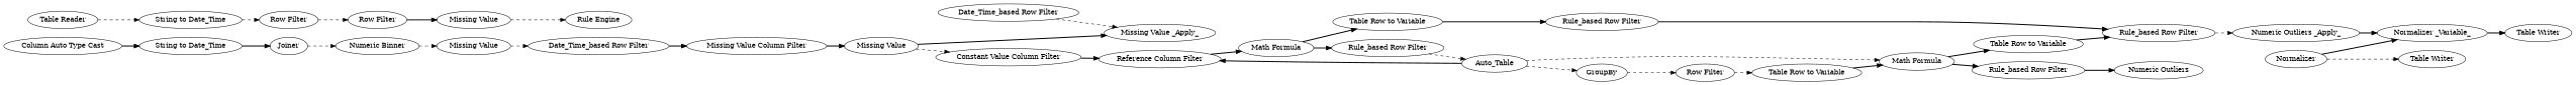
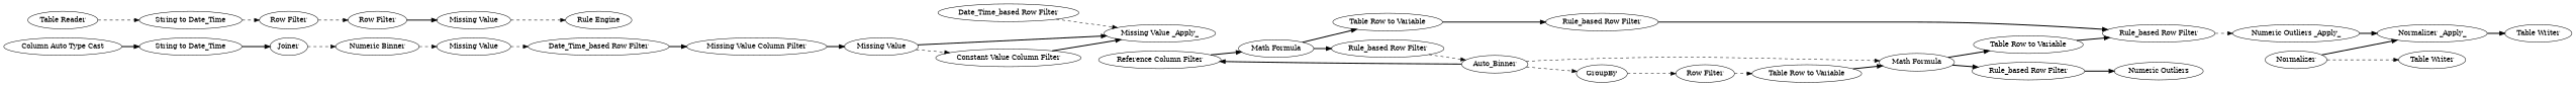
  digraph {
    rankdir=LR
    edge [style=bold]
    n1 [label="Numeric Binner"]
    n2 [label="Missing Value"]
    n3 [label="Date_Time_based Row Filter"]
    n4 [label="Table Row to Variable"]
    n5 [label="Rule_based Row Filter"]
    n6 [label="Rule_based Row Filter"]
    n7 [label="Row Filter"]
    n8 [label="Row Filter"]
    n9 [label="Missing Value"]
    n10 [label="Table Row to Variable"]
    n11 [label="Numeric Outliers _Apply_"]
-   n12 [label="Normalizer _Variable_"]
+   n12 [label="Normalizer _Apply_"]
    n13 [label="Table Writer"]
    n14 [label="Missing Value Column Filter"]
    n15 [label="Missing Value"]
    n16 [label="Missing Value _Apply_"]
    n17 [label="Constant Value Column Filter"]
    n18 [label="Rule Engine"]
    n19 [label="Column Auto Type Cast"]
    n20 [label="String to Date_Time"]
    n21 [label=Joiner]
    n22 [label="Date_Time_based Row Filter"]
    n23 [label="Math Formula"]
    n24 [label="Rule_based Row Filter"]
    n25 [label="Numeric Outliers"]
    n26 [label="String to Date_Time"]
    n27 [label="Table Row to Variable"]
    n28 [label="Row Filter"]
    n29 [label="Reference Column Filter"]
    n30 [label="Math Formula"]
    n31 [label=GroupBy]
    n32 [label=Normalizer]
    n33 [label="Table Writer"]
    n34 [label="Rule_based Row Filter"]
-   n35 [label=Auto_Table]
+   n35 [label=Auto_Binner]
    n36 [label="Table Reader"]
    n1 -> n2 [style=dashed]
    n2 -> n3 [style=dashed]
    n3 -> n14
    n4 -> n5
    n5 -> n6
    n6 -> n11 [style=dashed]
    n7 -> n8 [style=dashed]
    n8 -> n9
    n9 -> n18 [style=dashed]
    n10 -> n6
    n11 -> n12
    n12 -> n13
    n14 -> n15
    n15 -> n16
    n15 -> n17 [style=dashed]
-   n17 -> n29
+   n17 -> n16
    n19 -> n20
    n20 -> n21
    n21 -> n1 [style=dashed]
    n22 -> n16 [style=dashed]
    n23 -> n10
    n23 -> n24
    n24 -> n25
    n26 -> n7 [style=dashed]
    n27 -> n23
    n28 -> n27 [style=dashed]
    n29 -> n30
    n30 -> n4
    n30 -> n34
    n31 -> n28 [style=dashed]
    n32 -> n12
    n32 -> n33 [style=dashed]
    n34 -> n35 [style=dashed]
    n35 -> n23 [style=dashed]
    n35 -> n29
    n35 -> n31 [style=dashed]
    n36 -> n26 [style=dashed]
  }
